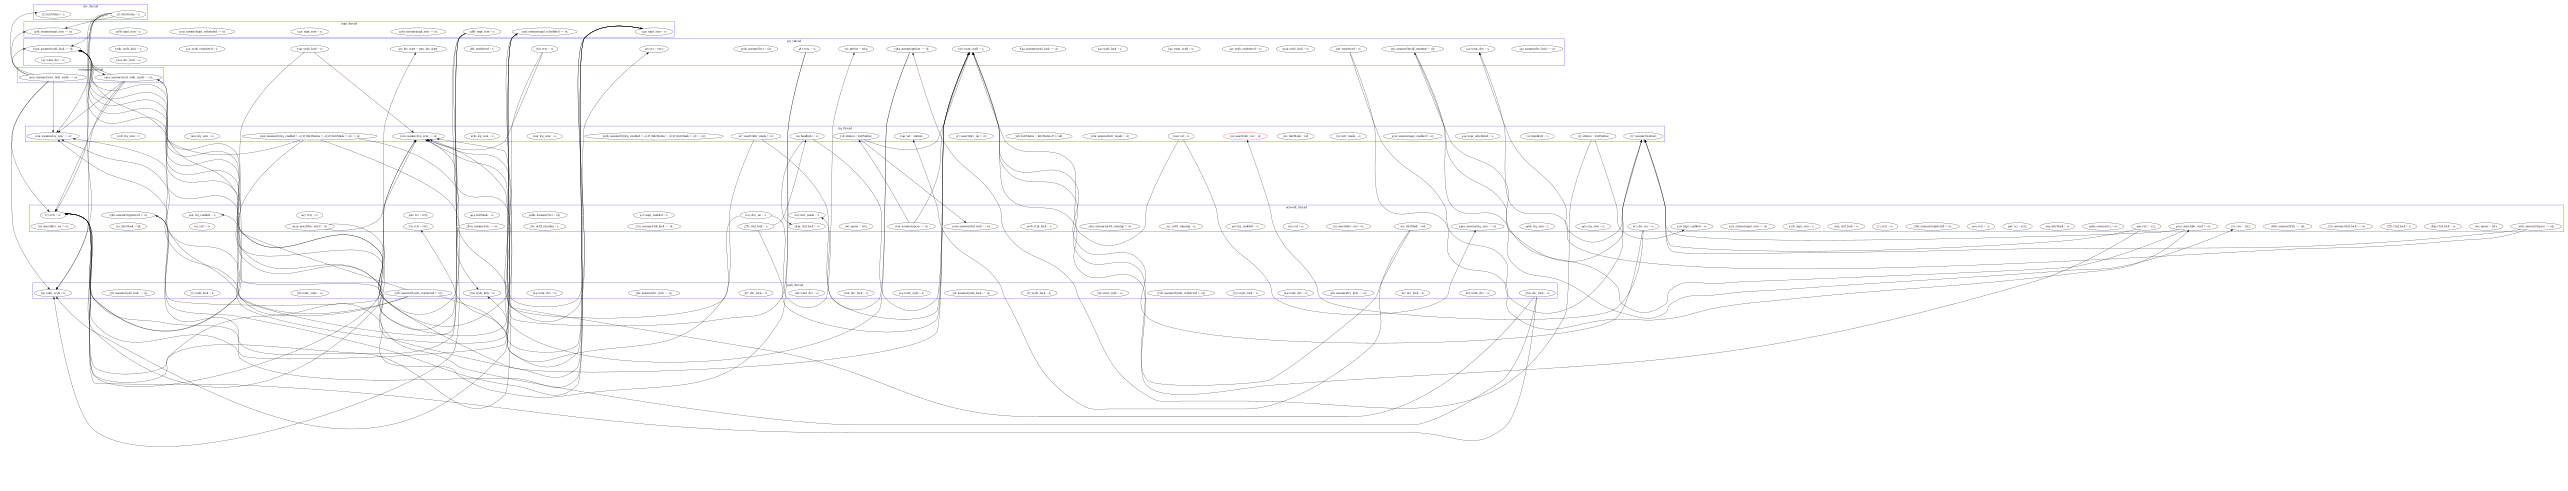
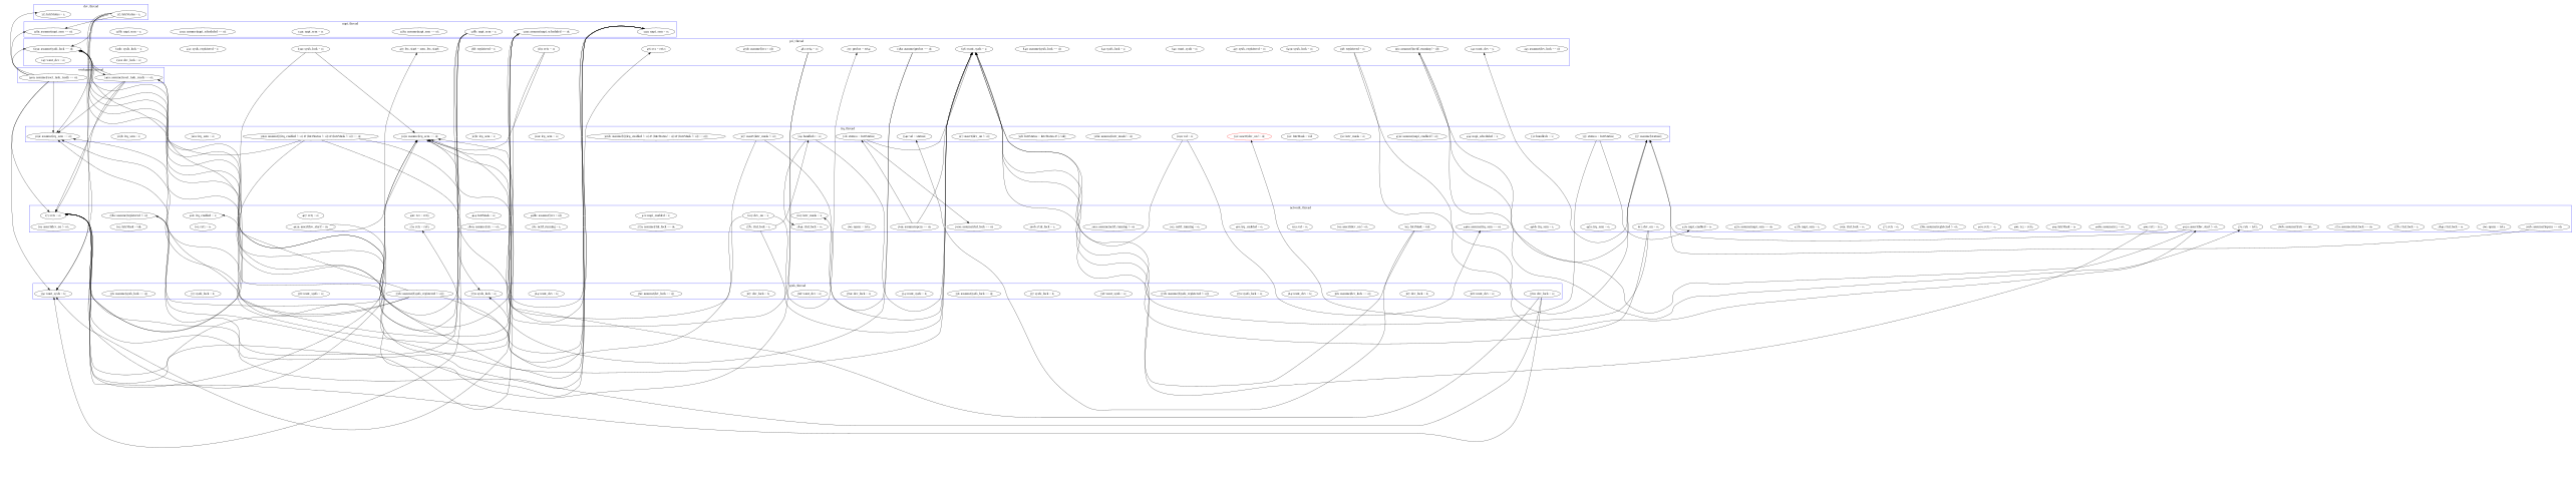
  digraph {
    fontname="Playfair Display"
    rankdir=LR
    node [fontname="Playfair Display"]
    edge [color=white fontname="Playfair Display" style=solid]
    n1 [label="317: IntrStatus = 1;"]
    n2 [label="317: IntrStatus = 1;"]
    n3 [label="340a: assume(reset_task_ready == 0);"]
    n4 [label="340a: assume(reset_task_ready == 0);"]
    n5 [label="328a: assume(napi_sem == 0);"]
    n6 [label="329a: assume(napi_scheduled == 0);"]
    n7 [label="332a: napi_sem = 0;"]
    n8 [label="328b: napi_sem = 1;"]
    n9 [label="328b: napi_sem = 1;"]
    n10 [label="332a: napi_sem = 0;"]
    n11 [label="328a: assume(napi_sem == 0);"]
    n12 [label="329a: assume(napi_scheduled == 0);"]
    n13 [label="367: dev_lock = 6;"]
    n14 [label="368: want_dev = 0;"]
    n15 [label="364: want_dev = 6;"]
    n16 [label="366: assume(dev_lock == 0);"]
    n17 [label="372b: assume(!(sysfs_registered != 0));"]
    n18 [label="377a: sysfs_lock = 0;"]
    n19 [label="354: want_sysfs = 6;"]
    n20 [label="377a: sysfs_lock = 0;"]
    n21 [label="372b: assume(!(sysfs_registered != 0));"]
    n22 [label="368: want_dev = 0;"]
    n23 [label="376a: dev_lock = 0;"]
    n24 [label="366: assume(dev_lock == 0);"]
    n25 [label="358: want_sysfs = 0;"]
    n26 [label="356: assume(sysfs_lock == 0);"]
    n27 [label="357: sysfs_lock = 6;"]
    n28 [label="376a: dev_lock = 0;"]
    n29 [label="358: want_sysfs = 0;"]
    n30 [label="354: want_sysfs = 6;"]
    n31 [label="367: dev_lock = 6;"]
    n32 [label="357: sysfs_lock = 6;"]
    n33 [label="356: assume(sysfs_lock == 0);"]
    n34 [label="364: want_dev = 6;"]
    n35 [color=red label="591: assert(dev_on != 0);"]
    n36 [label="526: status1 = IntrStatus;"]
    n37 [label="534a: val = status1;"]
    n38 [label="307: assert(intr_mask != 0);"]
    n39 [label="537: assume(!status1);"]
    n40 [label="305b: irq_sem = 1;"]
    n41 [label="310a: irq_sem = 0;"]
    n42 [label="306a: assume((((irq_enabled != 0) & (IntrStatus != 0)) & (IntrMask != 0)) == 0);"]
    n43 [label="310a: irq_sem = 0;"]
    n44 [label="434: napi_scheduled = 1;"]
    n45 [label="532: handled2 = 1;"]
    n46 [label="524: handled2 = 0;"]
    n47 [label="305a: assume(irq_sem == 0);"]
    n48 [label="535: status1 = IntrStatus;"]
    n49 [label="306b: assume(!((((irq_enabled != 0) & (IntrStatus != 0)) & (IntrMask != 0)) == 0));"]
    n50 [label="305a: assume(irq_sem == 0);"]
    n51 [label="597: assert(dev_on != 0);"]
    n52 [label="433a: assume(napi_enabled != 0);"]
    n53 [label="529a: val = 0;"]
    n54 [label="305b: irq_sem = 1;"]
    n55 [label="592: IntrMask = val;"]
    n56 [label="598: IntrStatus = IntrStatus & (~val);"]
    n57 [label="528a: assume(intr_mask != 0);"]
    n58 [label="530: intr_mask = 0;"]
    n59 [label="605: intr_mask = 1;"]
    n60 [label="611a: val = 0;"]
    n61 [label="591: assert(dev_on != 0);"]
    n62 [label="279: ret1 = ret5;"]
    n63 [label="492a: assert(hw_start != 0);"]
    n64 [label="278a: assume(registered != 0);"]
    n65 [label="615: dev_on = 0;"]
    n66 [label="292: netif_running = 0;"]
    n67 [label="416: irq_enabled = 0;"]
    n68 [label="277b: rtnl_lock = 1;"]
    n69 [label="284a: rtnl_lock = 0;"]
    n70 [label="592: IntrMask = val;"]
    n71 [label="446b: irq_sem = 1;"]
    n72 [label="447a: irq_sem = 0;"]
    n73 [label="275: ret1 = 0;"]
    n74 [label="603: dev_on = 1;"]
    n75 [label="260: open1 = ret1;"]
    n76 [label="492a: assert(hw_start != 0);"]
    n77 [label="279: ret1 = ret5;"]
    n78 [label="278a: assume(registered != 0);"]
    n79 [label="409: ret3 = -1;"]
    n80 [label="426: napi_enabled = 0;"]
    n81 [label="290a: assume(rtnl_lock == 0);"]
    n82 [label="275: ret1 = 0;"]
    n83 [label="446a: assume(irq_sem == 0);"]
    n84 [label="427a: assume(napi_sem == 0);"]
    n85 [label="406: irq_enabled = 1;"]
    n86 [label="407: ret3 = 0;"]
    n87 [label="496: rc2 = ret3;"]
    n88 [label="499: ret5 = rc2;"]
    n89 [label="261a: assume(open1 == 0);"]
    n90 [label="591: assert(dev_on != 0);"]
    n91 [label="592: IntrMask = val;"]
    n92 [label="503: ret5 = 0;"]
    n93 [label="277b: rtnl_lock = 1;"]
    n94 [label="277a: assume(rtnl_lock == 0);"]
    n95 [label="280b: assume(!(ret1 == 0));"]
    n96 [label="284a: rtnl_lock = 0;"]
    n97 [label="494: IntrMask = 0;"]
    n98 [label="498b: assume(!(rc2 < 0));"]
    n99 [label="261b: assume(!(open1 == 0));"]
    n100 [label="277a: assume(rtnl_lock == 0);"]
    n101 [label="496: rc2 = ret3;"]
    n102 [label="295a: rtnl_lock = 0;"]
    n103 [label="291a: assume(netif_running != 0);"]
    n104 [label="290b: rtnl_lock = 1;"]
    n105 [label="427b: napi_sem = 1;"]
    n106 [label="281: netif_running = 1;"]
    n107 [label="498a: assume(rc2 < 0);"]
    n108 [label="421: napi_enabled = 1;"]
    n109 [label="280a: assume(ret1 == 0);"]
    n110 [label="494: IntrMask = 0;"]
    n111 [label="260: open1 = ret1;"]
    n112 [label="399: assume(!(netif_running != 0));"]
    n113 [label="398: registered = 0;"]
    n114 [label="389: ret2 = 0;"]
    n115 [label="638: want_sysfs = 5;"]
    n116 [label="631a: sysfs_lock = 0;"]
    n117 [label="477: hw_start = sem_hw_start;"]
    n118 [label="457: sysfs_registered = 0;"]
    n119 [label="647a: sysfs_lock = 0;"]
    n120 [label="241: want_dev = 5;"]
    n121 [label="388: registered = 1;"]
    n122 [label="237: probe1 = ret4;"]
    n123 [label="641: sysfs_lock = 5;"]
    n124 [label="642: want_sysfs = 0;"]
    n125 [label="629a: assume(sysfs_lock == 0);"]
    n126 [label="452: sysfs_registered = 1;"]
    n127 [label="245: want_dev = 0;"]
    n128 [label="250a: dev_lock = 0;"]
    n129 [label="482: ret4 = 0;"]
    n130 [label="840: assume(sysfs_lock == 0);"]
    n131 [label="238a: assume(probe1 == 0);"]
    n132 [label="629b: sysfs_lock = 1;"]
    n133 [label="243: assume(dev_lock == 0);"]
    n134 [label="476: rc1 = ret2;"]
    n135 [label="479b: assume(!(rc1 < 0));"]
    subgraph cluster_1 {
      color=blue
      label=dev_thread
      n1
      n2
    }
    subgraph cluster_2 {
      color=blue
      label=workqueue_thread
      n3
      n4
    }
    subgraph cluster_3 {
      color=blue
      label=napi_thread
      n5
      n6
      n7
      n8
      n9
      n10
      n11
      n12
    }
    subgraph cluster_4 {
      color=blue
      label=sysfs_thread
      n13
      n14
      n15
      n16
      n17
      n18
      n19
      n20
      n21
      n22
      n23
      n24
      n25
      n26
      n27
      n28
      n29
      n30
      n31
      n32
      n33
      n34
    }
    subgraph cluster_5 {
      color=blue
      label=irq_thread
      n35
      n36
      n37
      n38
      n39
      n40
      n41
      n42
      n43
      n44
      n45
      n46
      n47
      n48
      n49
      n50
      n51
      n52
      n53
      n54
      n55
      n56
      n57
      n58
    }
    subgraph cluster_6 {
      color=blue
      label=network_thread
      n59
      n60
      n61
      n62
      n63
      n64
      n65
      n66
      n67
      n68
      n69
      n70
      n71
      n72
      n73
      n74
      n75
      n76
      n77
      n78
      n79
      n80
      n81
      n82
      n83
      n84
      n85
      n86
      n87
      n88
      n89
      n90
      n91
      n92
      n93
      n94
      n95
      n96
      n97
      n98
      n99
      n100
      n101
      n102
      n103
      n104
      n105
      n106
      n107
      n108
      n109
      n110
      n111
    }
    subgraph cluster_7 {
      color=blue
      label=pci_thread
      n112
      n113
      n114
      n115
      n116
      n117
      n118
      n119
      n120
      n121
      n122
      n123
      n124
      n125
      n126
      n127
      n128
      n129
      n130
      n131
      n132
      n133
      n134
      n135
    }
    n1 -> n4 [color=black constraint=false]
    n1 -> n5 [color=black constraint=false]
    n1 -> n19 [color=black constraint=false]
    n1 -> n47 [color=black constraint=false]
    n1 -> n73 [color=black constraint=false]
    n1 -> n125 [color=black constraint=false]
    n2 -> n1
    n3 -> n2 [color=black constraint=false]
    n3 -> n4
    n3 -> n5 [color=black constraint=false]
    n3 -> n19 [color=black constraint=false]
    n3 -> n47 [color=black constraint=false]
    n3 -> n73 [color=black constraint=false]
    n3 -> n125 [color=black constraint=false]
    n4 -> n6 [color=black constraint=false]
    n4 -> n19 [color=black constraint=false]
    n4 -> n47 [color=black constraint=false]
    n4 -> n73 [color=black constraint=false]
    n4 -> n125 [color=black constraint=false]
    n5 -> n9
    n6 -> n7
    n6 -> n19 [color=black constraint=false]
    n6 -> n47 [color=black constraint=false]
    n6 -> n73 [color=black constraint=false]
    n6 -> n125 [color=black constraint=false]
    n7 -> n20 [color=black constraint=false]
    n7 -> n50 [color=black constraint=false]
    n7 -> n73 [color=black constraint=false]
    n7 -> n125 [color=black constraint=false]
    n8 -> n4 [color=black constraint=false]
    n8 -> n6
    n8 -> n19 [color=black constraint=false]
    n8 -> n47 [color=black constraint=false]
    n8 -> n73 [color=black constraint=false]
    n8 -> n125 [color=black constraint=false]
    n9 -> n12
    n10 -> n11
    n11 -> n8
    n12 -> n10
    n13 -> n14
    n14 -> n28
    n15 -> n16
    n16 -> n31
    n17 -> n18
    n18 -> n34
    n19 -> n26
    n20 -> n15
    n21 -> n7 [color=black constraint=false]
    n21 -> n20
    n21 -> n47 [color=black constraint=false]
    n21 -> n73 [color=black constraint=false]
    n21 -> n125 [color=black constraint=false]
    n22 -> n23
    n23 -> n30
    n24 -> n13
    n25 -> n17
    n26 -> n27
    n27 -> n29
    n28 -> n50 [color=black constraint=false]
    n28 -> n73 [color=black constraint=false]
    n28 -> n125 [color=black constraint=false]
    n29 -> n21
    n30 -> n33
    n31 -> n22
    n32 -> n25
    n33 -> n32
    n34 -> n24
    n35 -> n55
    n36 -> n37
    n36 -> n81 [color=black constraint=false]
    n36 -> n115 [color=black constraint=false]
    n37 -> n51
    n38 -> n46
    n38 -> n77 [color=black constraint=false]
    n38 -> n115 [color=black constraint=false]
    n39 -> n120 [color=black constraint=false]
    n40 -> n41
    n41 -> n49
    n42 -> n7 [color=black constraint=false]
    n42 -> n20 [color=black constraint=false]
    n42 -> n50
    n42 -> n73 [color=black constraint=false]
    n42 -> n125 [color=black constraint=false]
    n43 -> n42
    n44 -> n45
    n45 -> n48
    n46 -> n36
    n46 -> n96 [color=black constraint=false]
    n46 -> n115 [color=black constraint=false]
    n47 -> n54
    n48 -> n39
    n48 -> n80 [color=black constraint=false]
-   n48 -> n131 [color=black constraint=false]
+   n48 -> n115 [color=black constraint=false]
    n49 -> n38
    n50 -> n40
    n51 -> n56
    n52 -> n44
    n53 -> n35
    n53 -> n83 [color=black constraint=false]
    n53 -> n115 [color=black constraint=false]
    n54 -> n43
    n55 -> n58
    n56 -> n57
    n57 -> n53
    n58 -> n52
    n60 -> n61
    n61 -> n70
    n62 -> n95
    n63 -> n39 [color=black constraint=false]
    n63 -> n62
    n63 -> n112 [color=black constraint=false]
    n64 -> n50 [color=black constraint=false]
    n64 -> n85
    n64 -> n134 [color=black constraint=false]
    n65 -> n35 [color=black constraint=false]
    n65 -> n80
    n65 -> n115 [color=black constraint=false]
    n66 -> n67
    n67 -> n60
    n68 -> n69
    n69 -> n75
    n70 -> n37 [color=black constraint=false]
    n70 -> n83
    n70 -> n115 [color=black constraint=false]
    n71 -> n72
    n72 -> n65
    n73 -> n50 [color=black constraint=false]
    n73 -> n64
    n73 -> n117 [color=black constraint=false]
    n74 -> n50 [color=black constraint=false]
    n74 -> n59
    n74 -> n122 [color=black constraint=false]
    n75 -> n99
    n76 -> n50 [color=black constraint=false]
    n76 -> n77
    n76 -> n115 [color=black constraint=false]
    n77 -> n109
    n78 -> n79
    n79 -> n101
    n80 -> n84
    n81 -> n104
    n82 -> n78
    n83 -> n71
    n84 -> n105
    n85 -> n86
    n86 -> n87
    n87 -> n97
-   n88 -> n39 [color=black constraint=false]
    n88 -> n63
    n88 -> n115 [color=black constraint=false]
    n89 -> n36 [color=black constraint=false]
    n89 -> n81
    n89 -> n115 [color=black constraint=false]
    n90 -> n91
    n91 -> n92
    n92 -> n76
    n93 -> n46 [color=black constraint=false]
    n93 -> n96
    n93 -> n115 [color=black constraint=false]
    n94 -> n68
    n95 -> n94
    n96 -> n111
    n97 -> n98
    n98 -> n108
    n99 -> n39 [color=black constraint=false]
-   n99 -> n120 [color=black constraint=false]
    n100 -> n93
    n101 -> n110
    n102 -> n82
    n103 -> n66
    n104 -> n103
    n105 -> n102
    n106 -> n100
    n107 -> n88
    n108 -> n74
    n109 -> n106
    n110 -> n107
    n111 -> n89
    n112 -> n39 [color=black constraint=false]
    n112 -> n62 [color=black constraint=false]
    n112 -> n120
    n113 -> n39 [color=black constraint=false]
    n113 -> n63 [color=black constraint=false]
    n113 -> n112
    n114 -> n50 [color=black constraint=false]
    n114 -> n64 [color=black constraint=false]
    n114 -> n134
    n115 -> n130
    n116 -> n50 [color=black constraint=false]
    n116 -> n73 [color=black constraint=false]
    n116 -> n117
    n117 -> n121
    n118 -> n119
    n119 -> n113
    n120 -> n133
    n121 -> n114
    n122 -> n131
    n123 -> n124
    n124 -> n118
    n125 -> n132
    n126 -> n116
    n127 -> n128
    n129 -> n50 [color=black constraint=false]
    n129 -> n85 [color=black constraint=false]
    n129 -> n122
    n130 -> n123
    n131 -> n50 [color=black constraint=false]
    n131 -> n59 [color=black constraint=false]
    n131 -> n115
    n132 -> n126
    n134 -> n135
    n135 -> n129
  }
